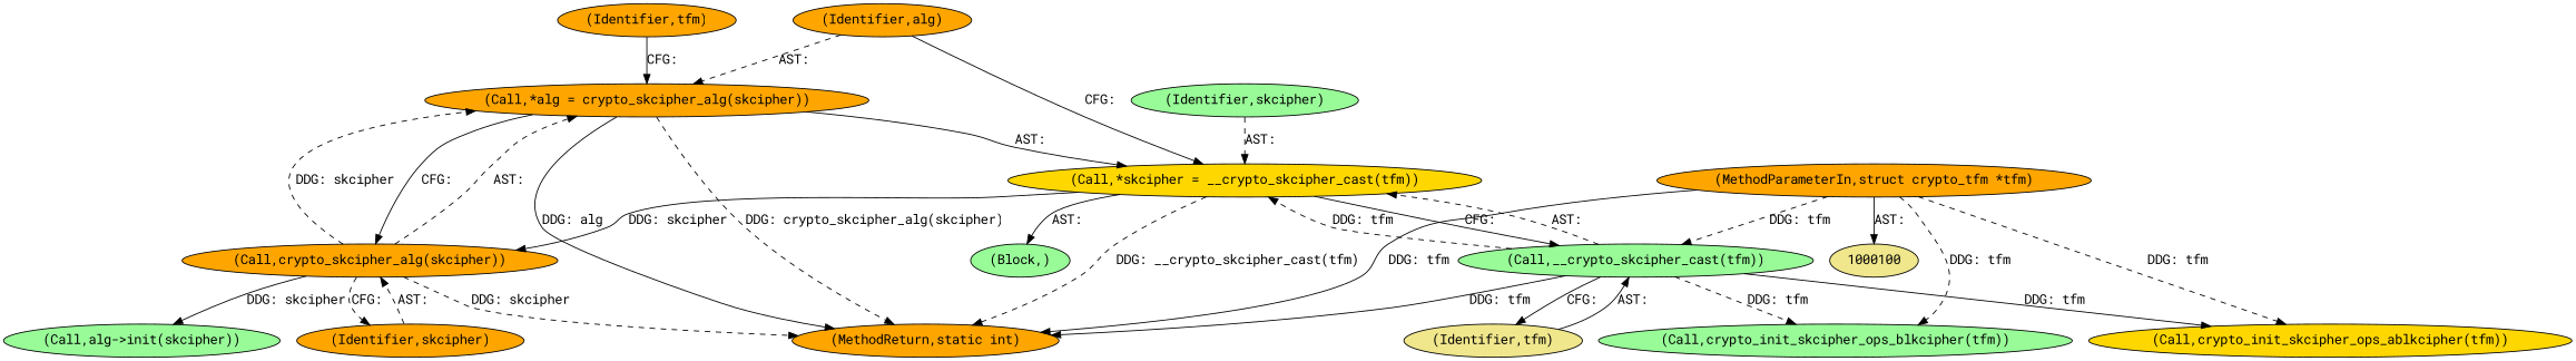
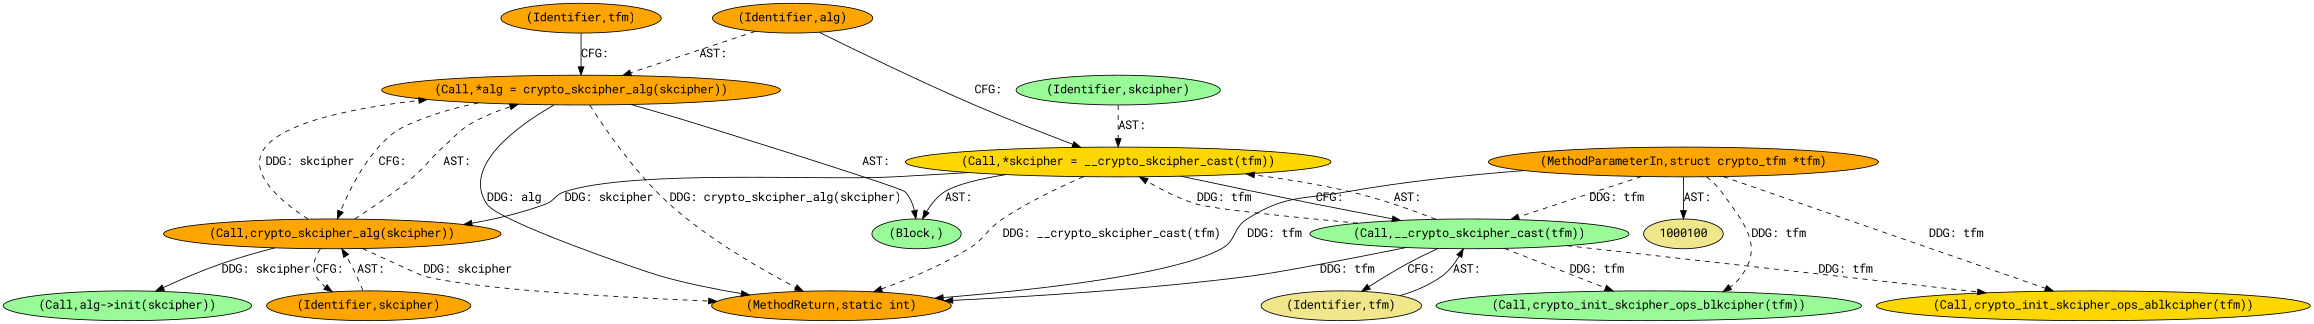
  digraph {
    fontname="Roboto Mono"
    node [fillcolor=orange fontname="Roboto Mono" style=filled]
    edge [fontname="Roboto Mono" style=solid]
    n1 [label="(Call,*alg = crypto_skcipher_alg(skcipher))"]
    n2 [label="(Call,crypto_skcipher_alg(skcipher))"]
    n3 [label="(MethodReturn,static int)"]
    n4 [fillcolor=palegreen label="(Block,)"]
    n5 [label="(Identifier,skcipher)"]
    n6 [fillcolor=palegreen label="(Call,alg->init(skcipher))"]
    n7 [fillcolor=gold label="(Call,*skcipher = __crypto_skcipher_cast(tfm))"]
    n8 [fillcolor=palegreen label="(Call,__crypto_skcipher_cast(tfm))"]
    n9 [fillcolor=khaki label="(Identifier,tfm)"]
    n10 [fillcolor=gold label="(Call,crypto_init_skcipher_ops_ablkcipher(tfm))"]
    n11 [fillcolor=palegreen label="(Call,crypto_init_skcipher_ops_blkcipher(tfm))"]
    n12 [label="(MethodParameterIn,struct crypto_tfm *tfm)"]
    1000100 [fillcolor=khaki]
    n14 [label="(Identifier,tfm)"]
    n15 [label="(Identifier,alg)"]
    n16 [fillcolor=palegreen label="(Identifier,skcipher)"]
-   n1 -> n2 [label="CFG: "]
+   n1 -> n2 [label="CFG: " style=dashed]
    n1 -> n3 [label="DDG: alg"]
    n1 -> n3 [label="DDG: crypto_skcipher_alg(skcipher)" style=dashed]
-   n1 -> n7 [label="AST: "]
+   n1 -> n4 [label="AST: "]
    n2 -> n1 [label="AST: " style=dashed]
    n2 -> n1 [label="DDG: skcipher" style=dashed]
    n2 -> n3 [label="DDG: skcipher" style=dashed]
    n2 -> n5 [label="CFG: " style=dashed]
    n2 -> n6 [label="DDG: skcipher"]
    n5 -> n2 [label="AST: " style=dashed]
    n7 -> n2 [label="DDG: skcipher"]
    n7 -> n3 [label="DDG: __crypto_skcipher_cast(tfm)" style=dashed]
    n7 -> n4 [label="AST: "]
    n7 -> n8 [label="CFG: "]
    n8 -> n3 [label="DDG: tfm"]
    n8 -> n7 [label="AST: " style=dashed]
    n8 -> n7 [label="DDG: tfm" style=dashed]
    n8 -> n9 [label="CFG: "]
-   n8 -> n10 [label="DDG: tfm"]
+   n8 -> n10 [label="DDG: tfm" style=dashed]
    n8 -> n11 [label="DDG: tfm" style=dashed]
    n9 -> n8 [label="AST: "]
    n12 -> n3 [label="DDG: tfm"]
    n12 -> n8 [label="DDG: tfm" style=dashed]
    n12 -> n10 [label="DDG: tfm" style=dashed]
    n12 -> n11 [label="DDG: tfm" style=dashed]
    n12 -> 1000100 [label="AST: "]
    n14 -> n1 [label="CFG: "]
    n15 -> n1 [label="AST: " style=dashed]
    n15 -> n7 [label="CFG: "]
    n16 -> n7 [label="AST: " style=dashed]
  }
